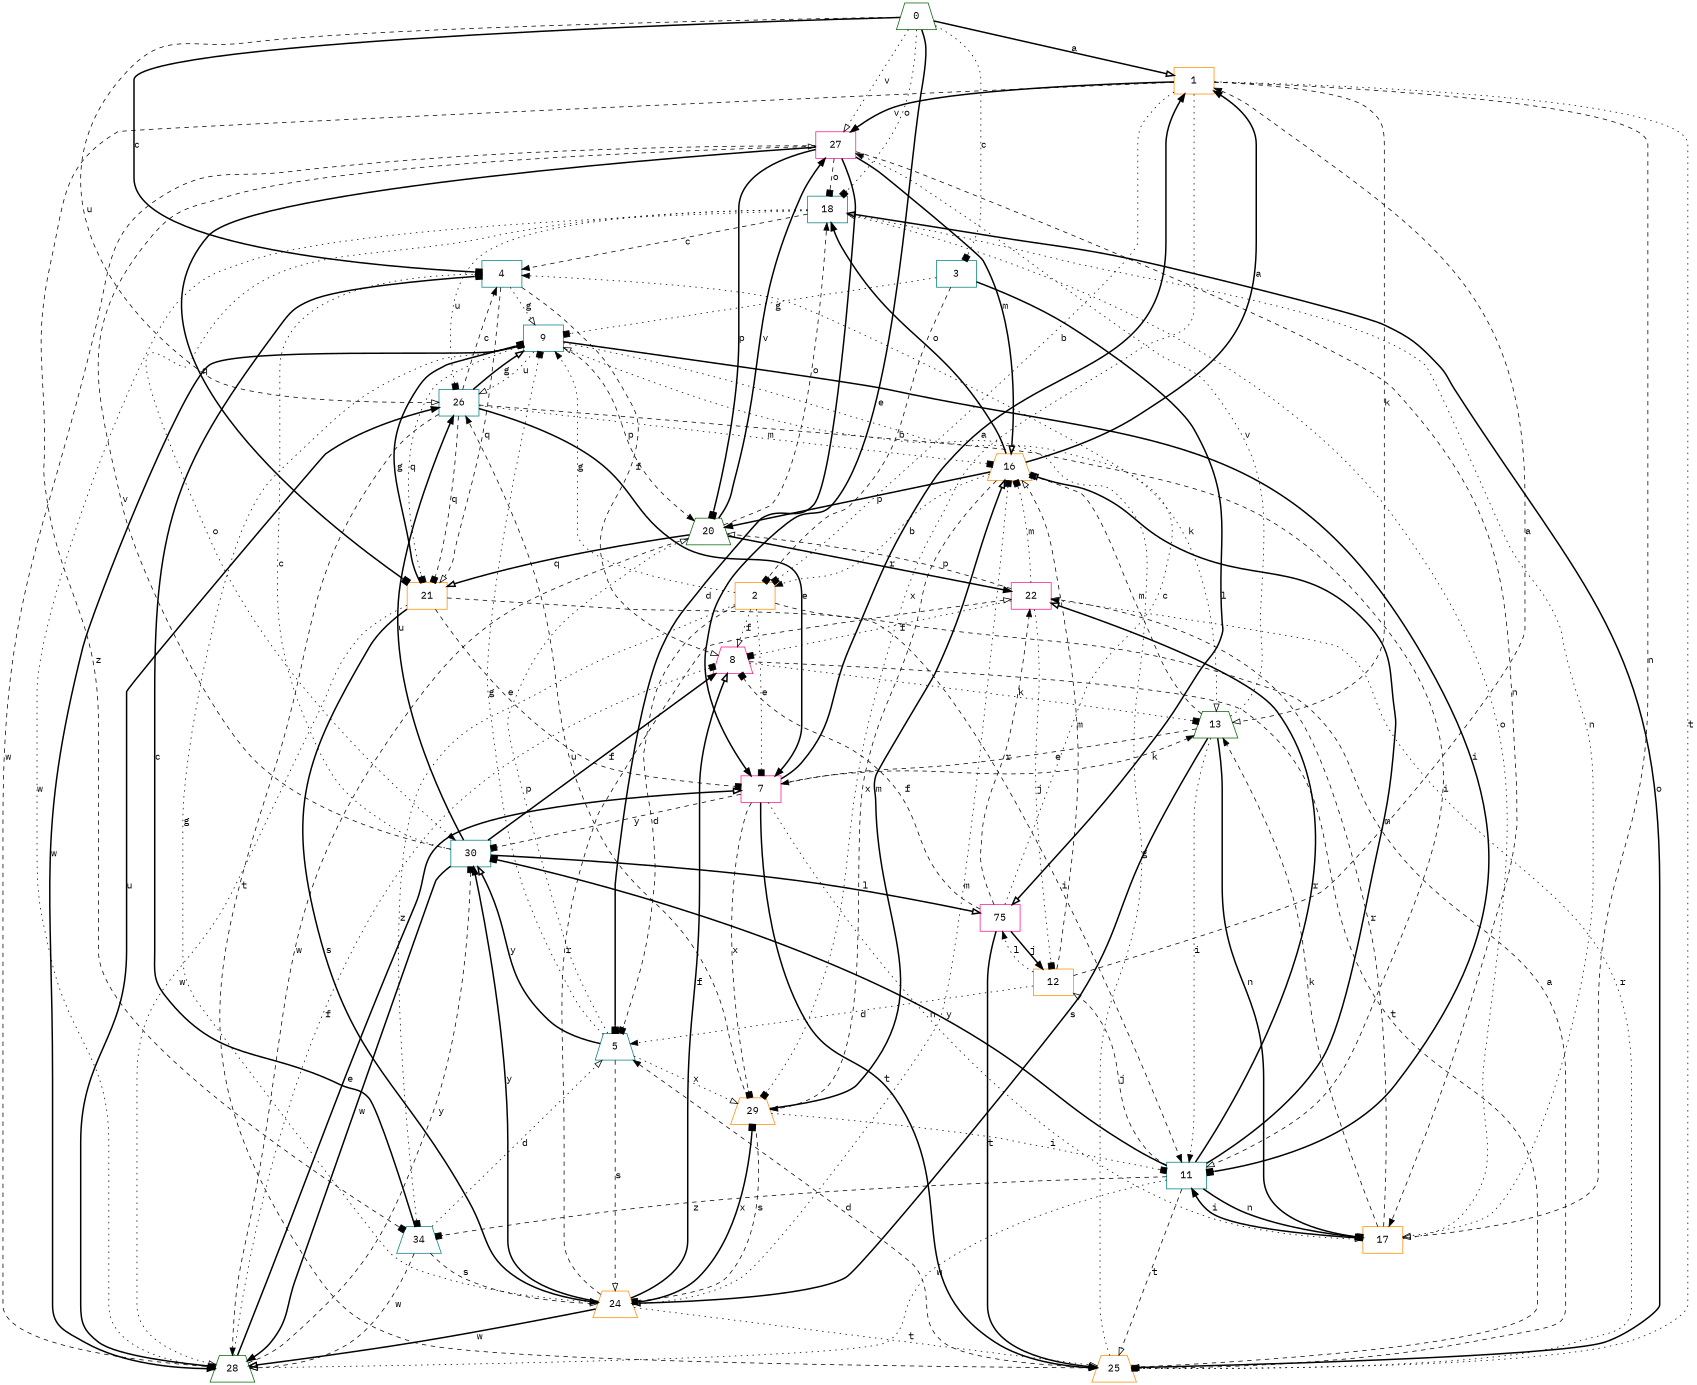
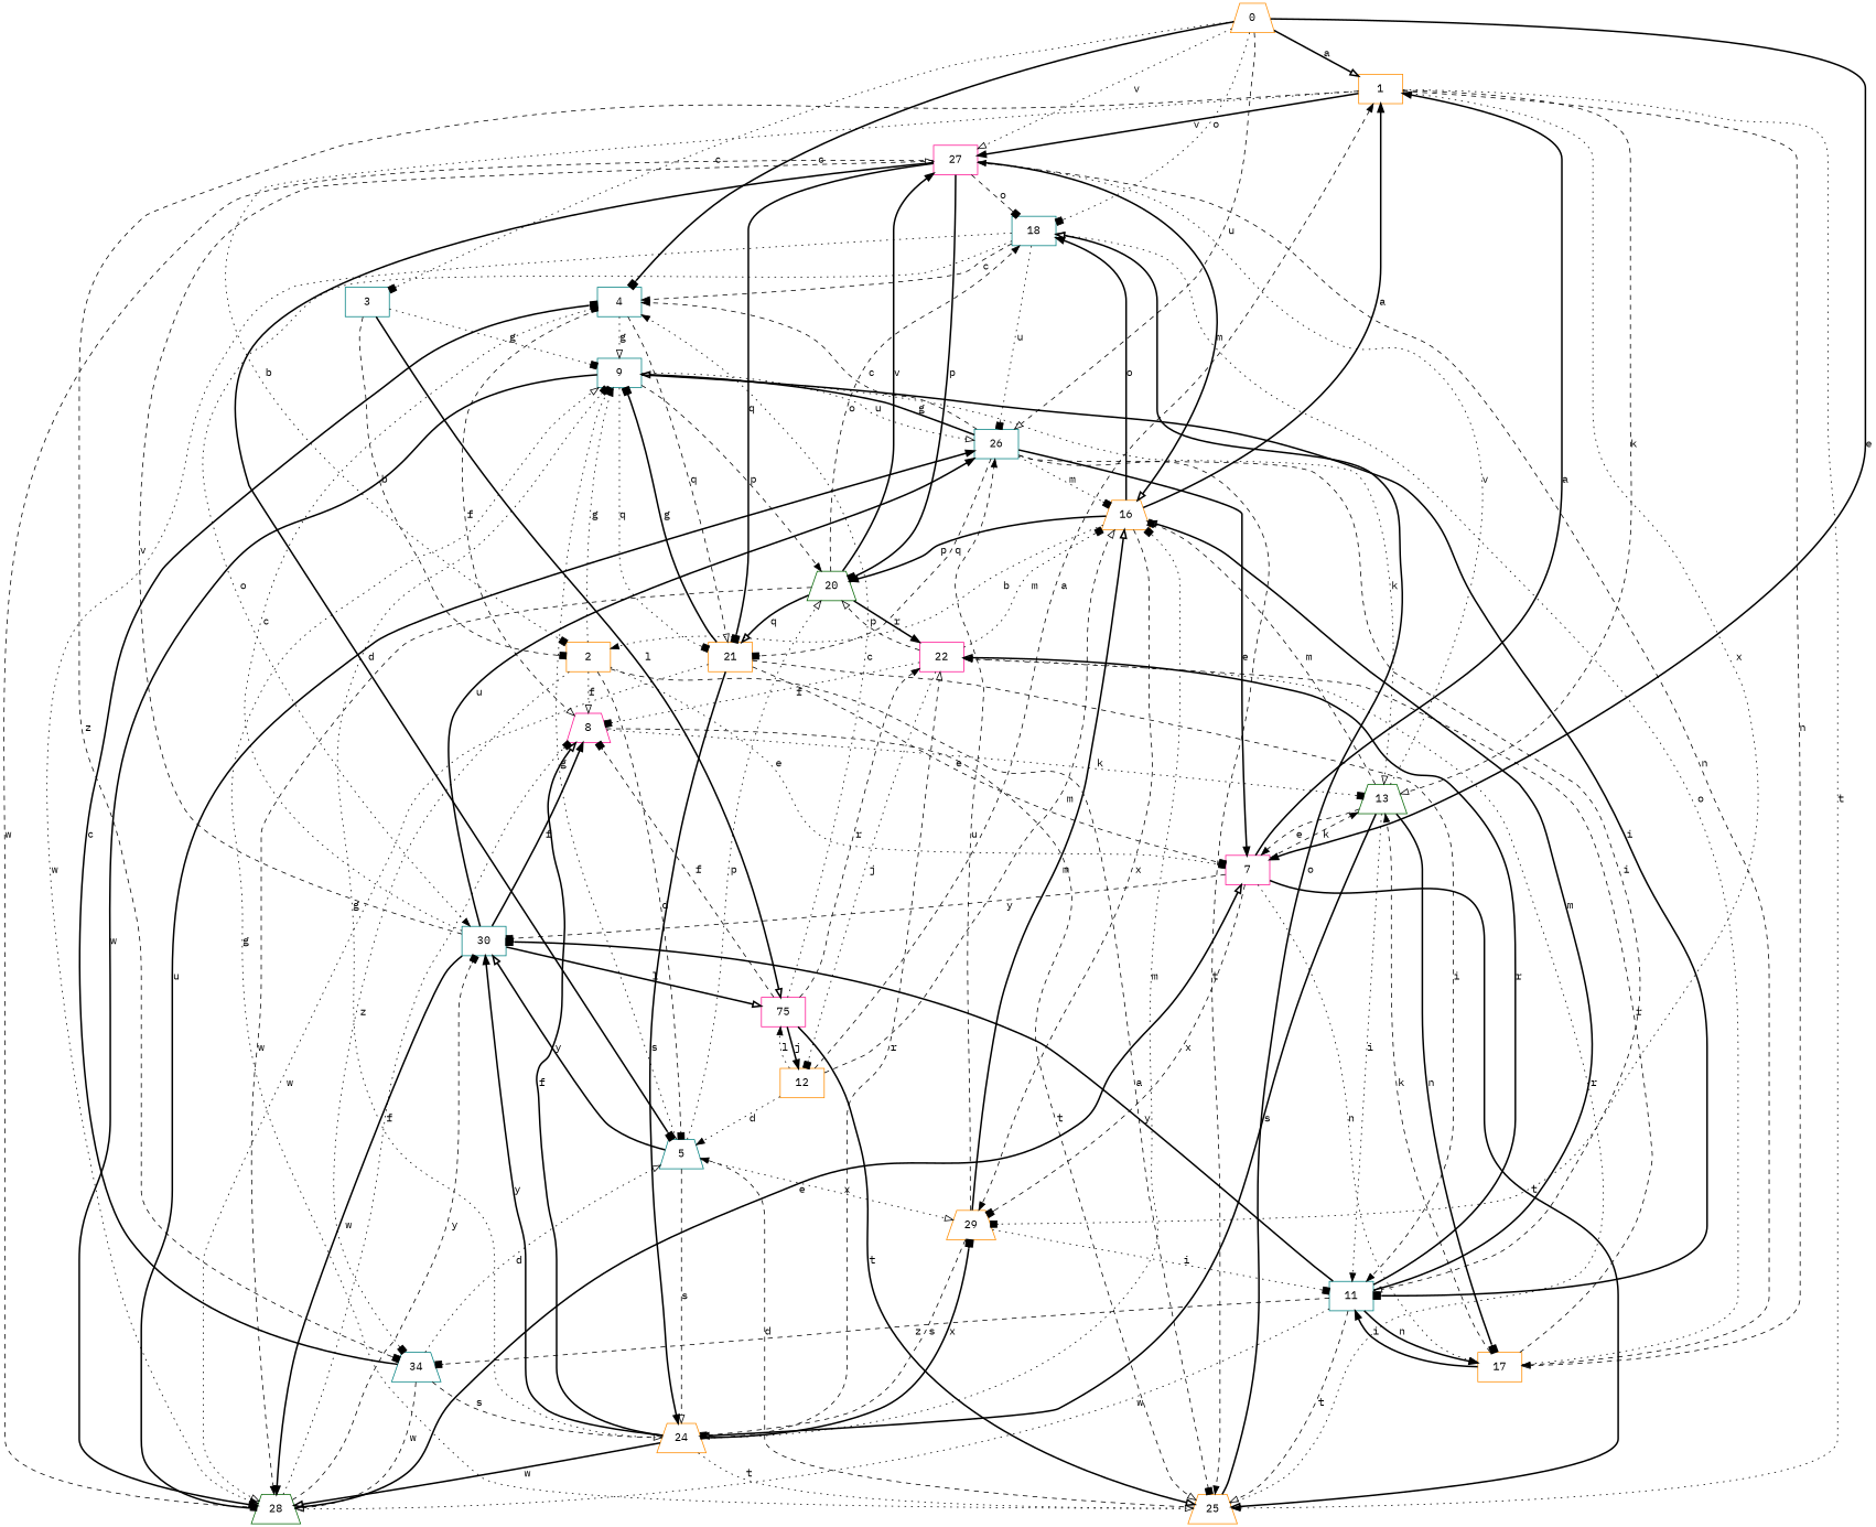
  strict digraph {
    fontname="IBM Plex Mono"
    node [color=darkorange fontname="IBM Plex Mono" shape=box]
    edge [arrowhead=onormal fontname="IBM Plex Mono" style=dashed]
-   0 [color=darkgreen shape=trapezium]
+   0 [shape=trapezium]
    1
    3 [color=teal]
    4 [color=teal]
    7 [color=deeppink]
    18 [color=teal]
    26 [color=teal]
    27 [color=deeppink]
    2
    13 [color=darkgreen shape=trapezium]
    17
    25 [shape=trapezium]
    29 [shape=trapezium]
    34 [color=teal shape=trapezium]
    9 [color=teal]
    n16 [color=deeppink label=75]
    8 [color=deeppink shape=trapezium]
    21
    30 [color=teal]
    28 [color=darkgreen shape=trapezium]
    11 [color=teal]
    16 [shape=trapezium]
    5 [color=teal shape=trapezium]
    20 [color=darkgreen shape=trapezium]
    24 [shape=trapezium]
    22 [color=deeppink]
    12
    0 -> 1 [label=a style=bold]
    0 -> 3 [arrowhead=box label=c style=dotted]
    0 -> 4 [arrowhead=box label=c style=bold]
    0 -> 7 [arrowhead=normal label=e style=bold]
    0 -> 18 [arrowhead=box label=o style=dotted]
    0 -> 26 [label=u]
    0 -> 27 [label=v style=dotted]
    1 -> 27 [arrowhead=normal label=v style=bold]
    1 -> 2 [arrowhead=box label=b style=dotted]
    1 -> 13 [label=k]
    1 -> 17 [label=n]
    1 -> 25 [arrowhead=normal label=t style=dotted]
    1 -> 29 [arrowhead=box label=x style=dotted]
    1 -> 34 [arrowhead=box label=z]
    3 -> 2 [arrowhead=box label=b]
    3 -> 9 [arrowhead=box label=g style=dotted]
    3 -> n16 [label=l style=bold]
    4 -> 9 [label=g style=dotted]
    4 -> 8 [label=f]
    4 -> 21 [label=q]
    7 -> 1 [arrowhead=normal label=a style=bold]
    7 -> 13 [arrowhead=normal label=k]
    7 -> 17 [label=n style=dotted]
    7 -> 25 [label=t style=bold]
    7 -> 29 [arrowhead=box label=x]
    7 -> 30 [arrowhead=box label=y]
    18 -> 4 [arrowhead=normal label=c]
    18 -> 26 [arrowhead=box label=u style=dotted]
-   18 -> 17 [label=n style=dotted]
    18 -> 30 [arrowhead=normal label=o style=dotted]
    18 -> 28 [arrowhead=normal label=w style=dotted]
    26 -> 4 [arrowhead=normal label=c]
    26 -> 7 [arrowhead=normal label=e style=bold]
    26 -> 25 [arrowhead=normal label=t]
    26 -> 9 [label=g style=bold]
    26 -> 21 [arrowhead=box label=q]
    26 -> 11 [label=i]
    26 -> 16 [arrowhead=box label=m style=dotted]
    27 -> 18 [arrowhead=box label=o]
    27 -> 17 [arrowhead=normal label=n]
    27 -> 21 [arrowhead=box label=q style=bold]
    27 -> 28 [arrowhead=box label=w]
    27 -> 16 [label=m style=bold]
    27 -> 5 [arrowhead=box label=d style=bold]
    27 -> 20 [arrowhead=box label=p style=bold]
    2 -> 7 [arrowhead=box label=e style=dotted]
    2 -> 25 [arrowhead=box label=a]
    2 -> 34 [arrowhead=box label=z style=dotted]
    2 -> 9 [arrowhead=normal label=g style=dotted]
    2 -> 8 [label=f style=dotted]
    2 -> 5 [arrowhead=box label=d]
    13 -> 7 [arrowhead=normal label=e]
    13 -> 27 [arrowhead=normal label=v style=dotted]
    13 -> 17 [arrowhead=box label=n style=bold]
    13 -> 11 [arrowhead=normal label=i style=dotted]
    13 -> 16 [arrowhead=box label=m]
    13 -> 24 [label=s style=bold]
    17 -> 18 [label=o style=dotted]
    17 -> 13 [arrowhead=normal label=k]
    17 -> 11 [arrowhead=normal label=i style=bold]
    17 -> 22 [label=r]
    25 -> 18 [label=o style=bold]
    25 -> 9 [label=g style=dotted]
    25 -> 5 [arrowhead=normal label=d]
    25 -> 22 [arrowhead=normal label=r style=dotted]
    29 -> 26 [arrowhead=normal label=u]
    29 -> 11 [arrowhead=box label=i style=dotted]
    29 -> 16 [label=m style=bold]
    29 -> 24 [arrowhead=box label=s]
    34 -> 4 [arrowhead=box label=c style=bold]
    34 -> 28 [label=w]
    34 -> 5 [label=d style=dotted]
    34 -> 24 [label=s]
    9 -> 26 [label=u style=dotted]
    9 -> 13 [label=k style=dotted]
    9 -> 21 [arrowhead=box label=q style=dotted]
    9 -> 28 [arrowhead=normal label=w style=bold]
    9 -> 11 [arrowhead=box label=i style=bold]
    9 -> 20 [arrowhead=normal label=p]
    n16 -> 4 [arrowhead=normal label=c style=dotted]
    n16 -> 25 [label=t style=bold]
    n16 -> 8 [arrowhead=box label=f]
    n16 -> 22 [arrowhead=normal label=r]
    n16 -> 12 [arrowhead=normal label=j style=bold]
    8 -> 13 [arrowhead=box label=k style=dotted]
    8 -> 25 [label=t]
    21 -> 7 [arrowhead=box label=e]
    21 -> 9 [arrowhead=box label=g style=bold]
    21 -> 28 [label=w style=dotted]
    21 -> 11 [arrowhead=normal label=i]
    21 -> 24 [arrowhead=normal label=s style=bold]
    30 -> 4 [arrowhead=box label=c style=dotted]
    30 -> 26 [arrowhead=normal label=u style=bold]
    30 -> 27 [label=v]
    30 -> n16 [label=l style=bold]
    30 -> 8 [arrowhead=normal label=f style=bold]
    30 -> 28 [arrowhead=normal label=w style=bold]
    28 -> 7 [label=e style=bold]
    28 -> 26 [arrowhead=normal label=u style=bold]
    28 -> 8 [arrowhead=box label=f style=dotted]
    28 -> 30 [arrowhead=box label=y]
    11 -> 17 [arrowhead=normal label=n style=bold]
    11 -> 25 [label=t]
    11 -> 34 [arrowhead=box label=z]
    11 -> 30 [arrowhead=box label=y style=bold]
    11 -> 28 [label=w style=dotted]
    11 -> 16 [label=m style=bold]
    11 -> 22 [label=r style=bold]
-   11 -> 12 [label=j]
    16 -> 1 [arrowhead=normal label=a style=bold]
    16 -> 18 [arrowhead=normal label=o style=bold]
    16 -> 2 [arrowhead=normal label=b style=dotted]
    16 -> 29 [arrowhead=normal label=x]
    16 -> 20 [arrowhead=normal label=p style=bold]
    5 -> 29 [label=x style=dotted]
    5 -> 9 [arrowhead=box label=g style=dotted]
    5 -> 30 [label=y style=bold]
    5 -> 20 [label=p style=dotted]
    5 -> 24 [label=s]
    20 -> 18 [arrowhead=normal label=o]
    20 -> 27 [arrowhead=normal label=v style=bold]
    20 -> 21 [label=q style=bold]
    20 -> 28 [arrowhead=normal label=w]
    20 -> 22 [arrowhead=normal label=r style=bold]
    24 -> 25 [label=t style=dotted]
    24 -> 29 [arrowhead=box label=x style=bold]
    24 -> 9 [arrowhead=box label=g style=dotted]
    24 -> 8 [label=f style=bold]
    24 -> 30 [arrowhead=normal label=y style=bold]
    24 -> 28 [label=w style=bold]
    24 -> 16 [arrowhead=box label=m style=dotted]
    24 -> 22 [label=r]
    22 -> 8 [arrowhead=box label=f style=dotted]
    22 -> 16 [arrowhead=box label=m style=dotted]
    22 -> 20 [label=p]
    22 -> 12 [arrowhead=box label=j style=dotted]
    12 -> 1 [arrowhead=normal label=a]
    12 -> n16 [arrowhead=normal label=l style=dotted]
    12 -> 16 [label=m]
    12 -> 5 [arrowhead=normal label=d style=dotted]
  }
